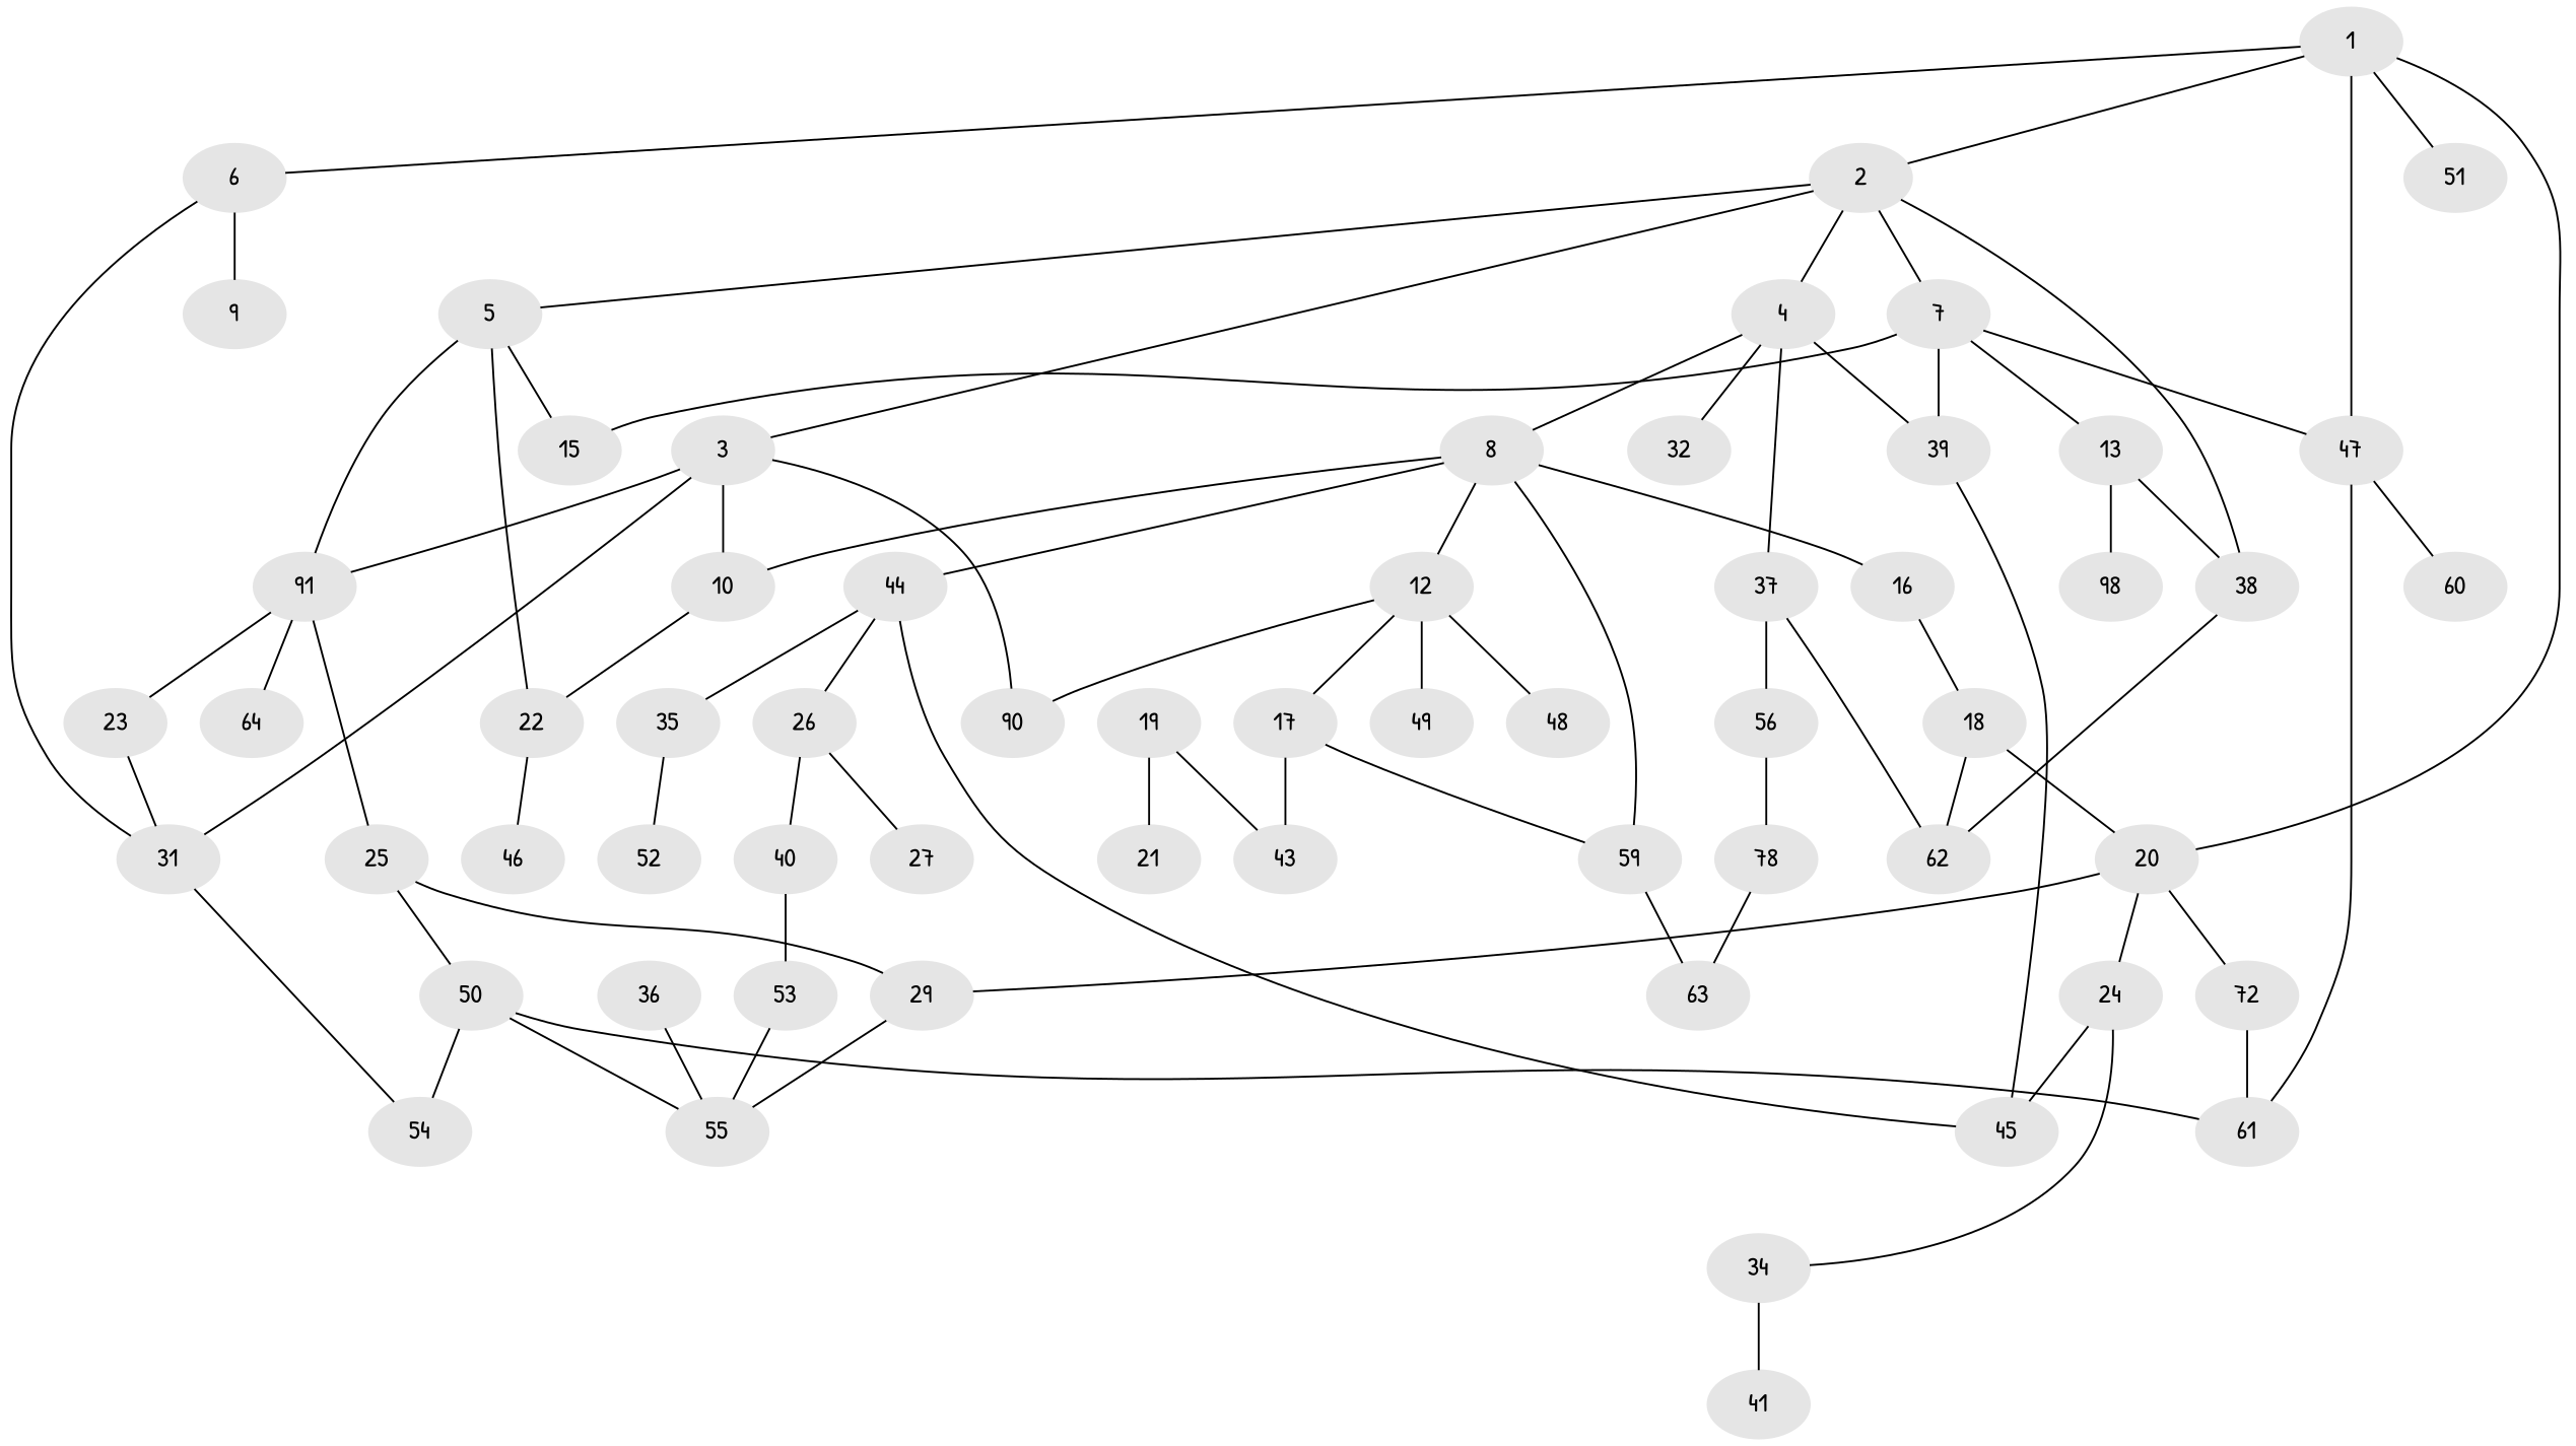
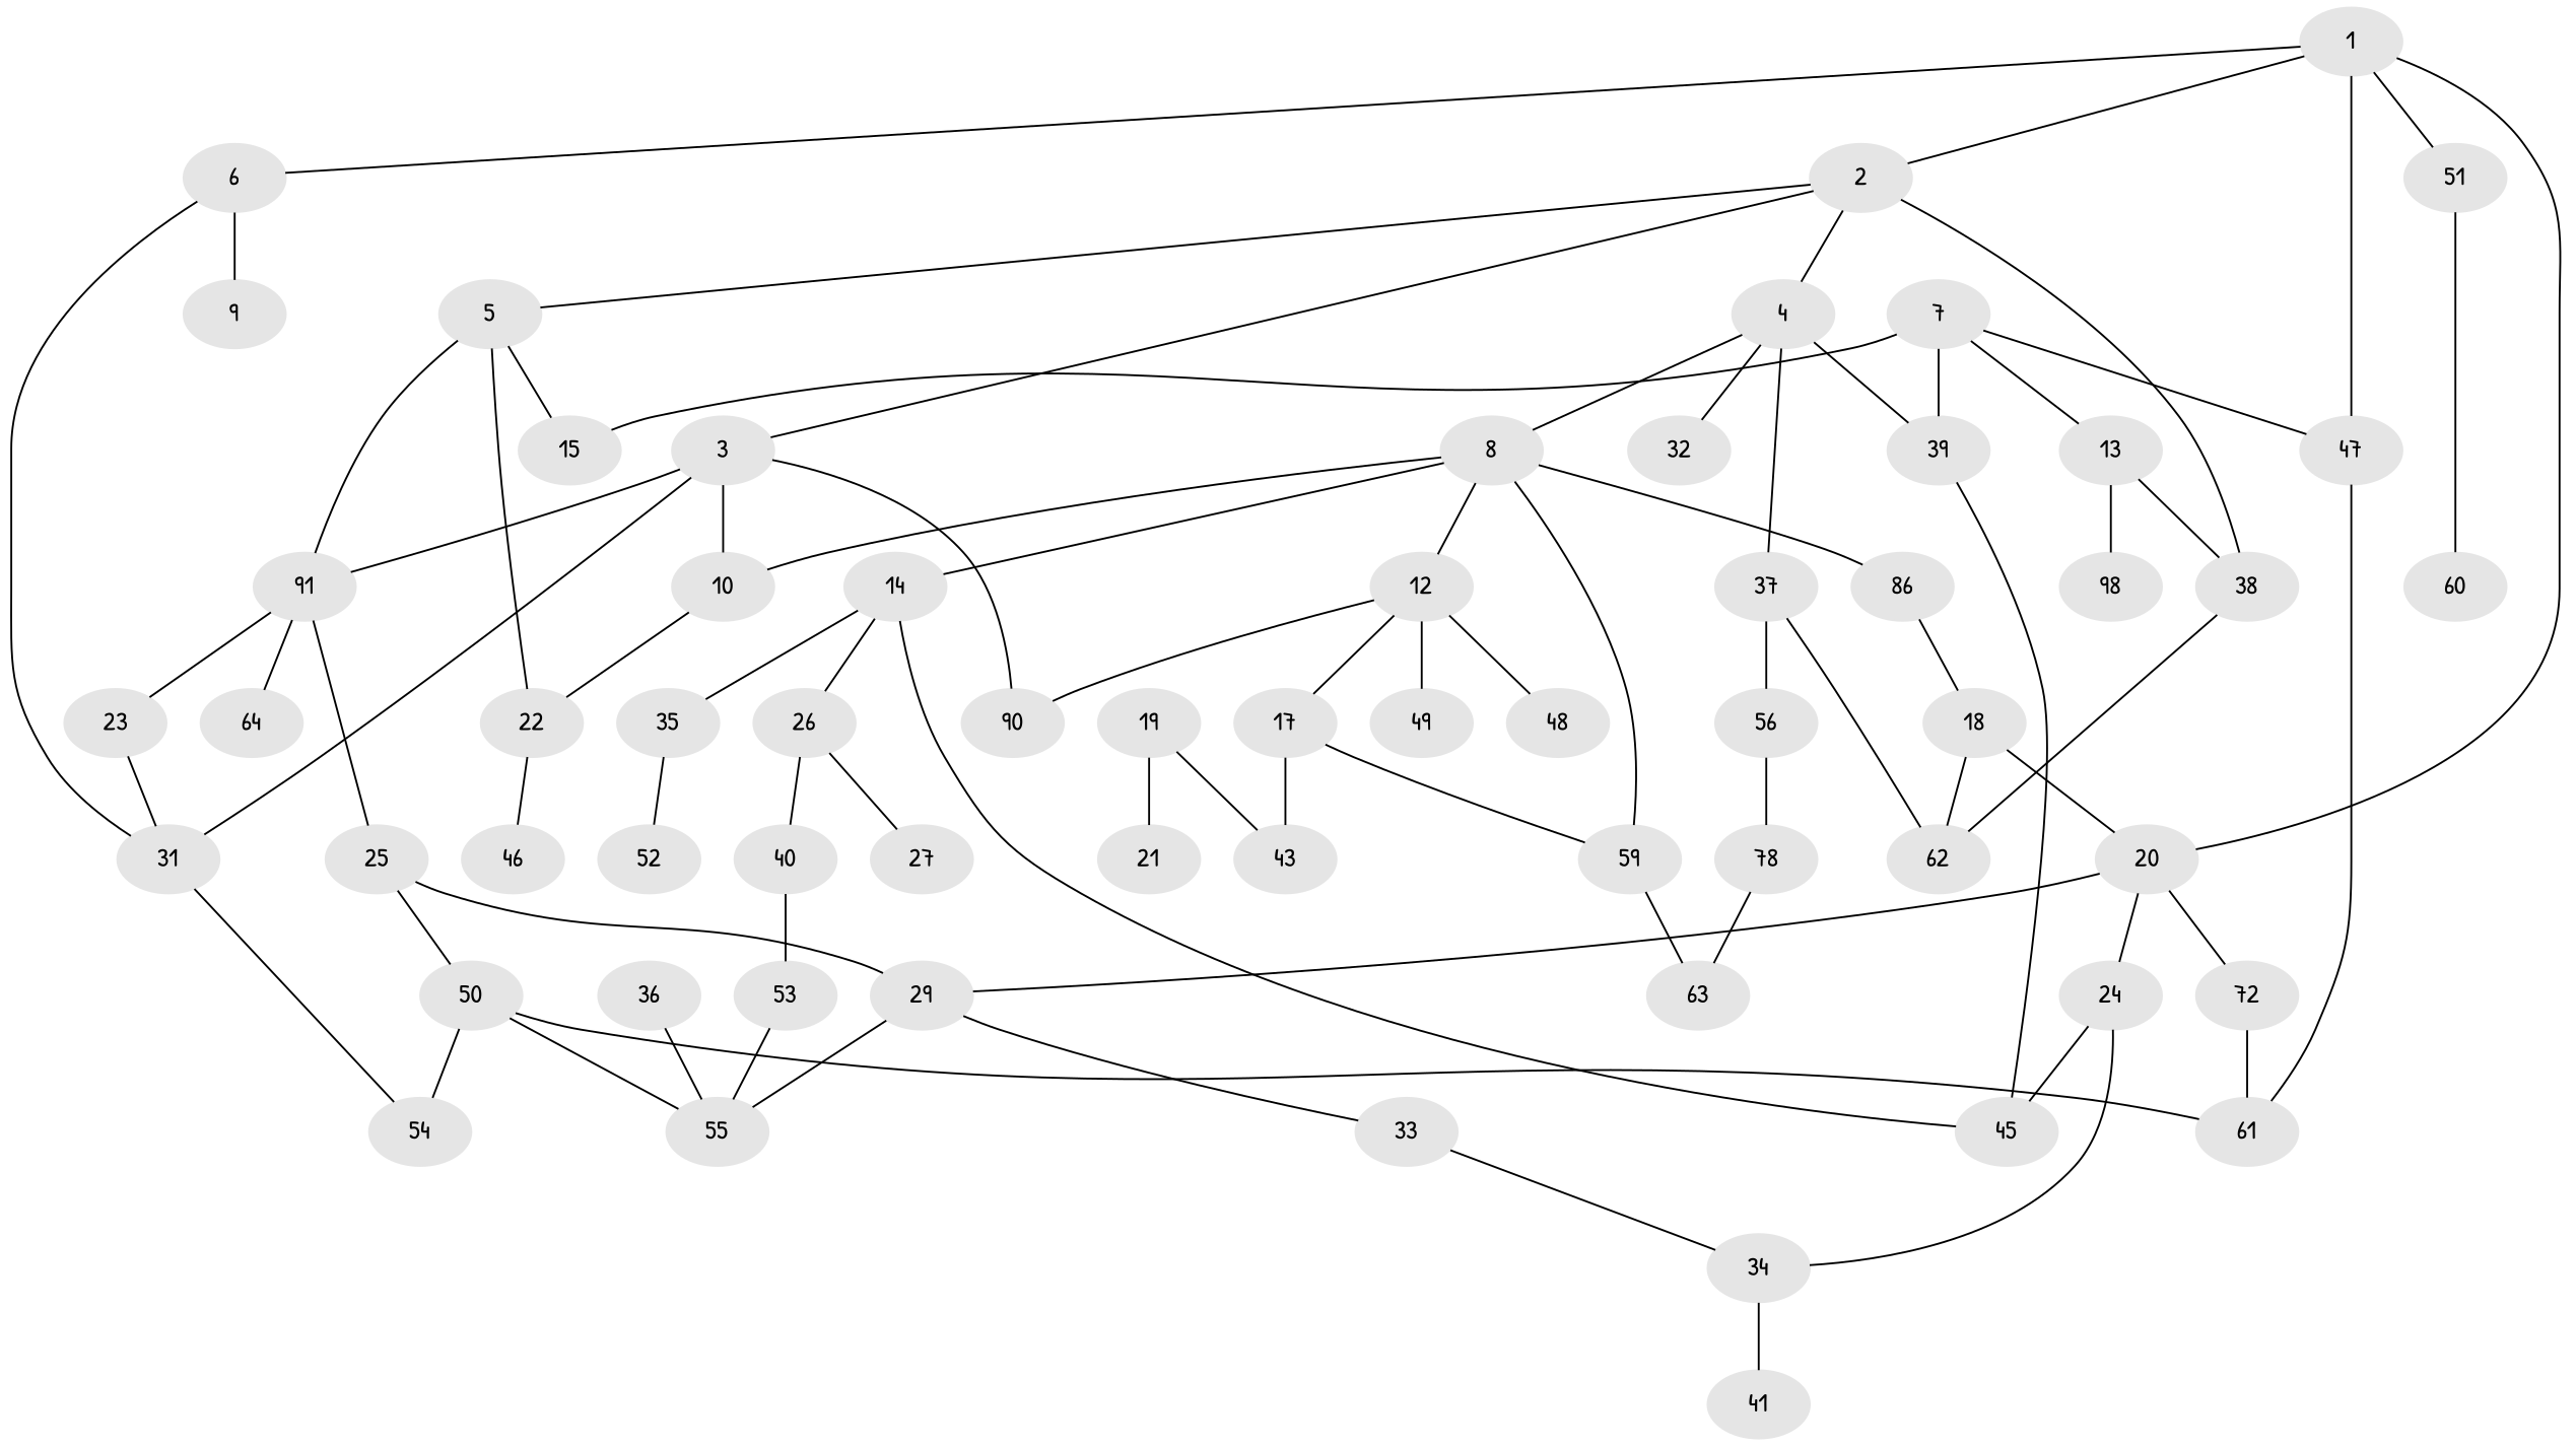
  graph {
    fontname="Patrick Hand"
    node [color=gray90 fontname="Patrick Hand" style=filled]
    edge [fontname="Patrick Hand"]
    1
    2
    6
    20
    47
    51
    3
    4
    5
    7
    38
    31
    9
    24
    29
    n16 [label=72]
    61
    60
    10
    n20 [label=91]
    n21 [label=90]
    8
    32
    37
    39
    15
    22
    13
    62
    23
    25
    64
    54
    12
-   14 [label=44]
-   16
+   14
+   16 [label=86]
    59
    56
    45
    46
    n41 [label=98]
    17
    48
    49
    26
    35
    18
    63
    50
    43
    27
    40
    52
    19
    21
    34
+   33
    55
    41
    53
    36
    n62 [label=78]
    1 -- 2
    1 -- 6
    1 -- 20
    1 -- 47
    1 -- 51
    2 -- 3
    2 -- 4
    2 -- 5
-   2 -- 7
    2 -- 38
    6 -- 31
    6 -- 9
    20 -- 24
    20 -- 29
    20 -- n16
    47 -- 61
-   47 -- 60
+   51 -- 60
    3 -- 31
    3 -- 10
    3 -- n20
    3 -- n21
    4 -- 8
    4 -- 32
    4 -- 37
    4 -- 39
    5 -- n20
    5 -- 15
    5 -- 22
    7 -- 47
    7 -- 39
    7 -- 15
    7 -- 13
    38 -- 62
    31 -- 54
    24 -- 45
    24 -- 34
+   29 -- 33
    29 -- 55
    n16 -- 61
    10 -- 22
    n20 -- 23
    n20 -- 25
    n20 -- 64
    8 -- 10
    8 -- 12
    8 -- 14
    8 -- 16
    8 -- 59
    37 -- 62
    37 -- 56
    39 -- 45
    22 -- 46
    13 -- 38
    13 -- n41
    23 -- 31
    25 -- 29
    25 -- 50
    12 -- n21
    12 -- 17
    12 -- 48
    12 -- 49
    14 -- 45
    14 -- 26
    14 -- 35
    16 -- 18
    59 -- 63
    56 -- n62
    17 -- 59
    17 -- 43
    26 -- 27
    26 -- 40
    35 -- 52
    18 -- 20
    18 -- 62
    50 -- 61
    50 -- 54
    50 -- 55
    40 -- 53
    19 -- 43
    19 -- 21
    34 -- 41
+   33 -- 34
    53 -- 55
    36 -- 55
    n62 -- 63
  }
